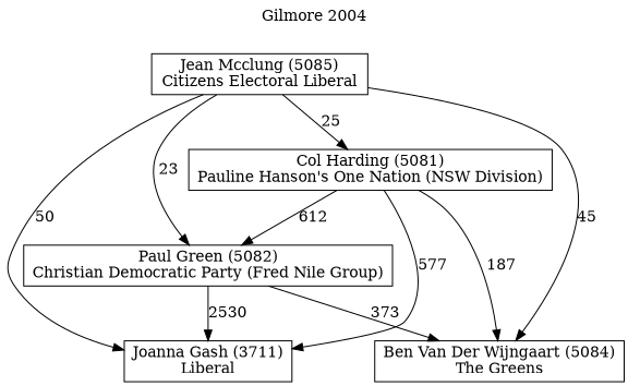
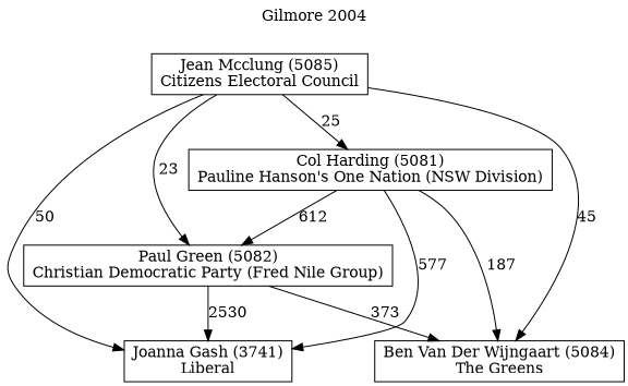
  digraph {
    label="Gilmore 2004"
    labelloc=t
    mclimit=10
    node [shape=box]
-   n1 [label="Joanna Gash (3711)\nLiberal"]
+   n1 [label="Joanna Gash (3741)\nLiberal"]
    n2 [label="Ben Van Der Wijngaart (5084)\nThe Greens"]
    n3 [label="Paul Green (5082)\nChristian Democratic Party (Fred Nile Group)"]
    n4 [label="Col Harding (5081)\nPauline Hanson's One Nation (NSW Division)"]
-   n5 [label="Jean Mcclung (5085)\nCitizens Electoral Liberal"]
+   n5 [label="Jean Mcclung (5085)\nCitizens Electoral Council"]
    n3 -> n1 [label=2530]
    n3 -> n2 [label=373]
    n4 -> n1 [label=577]
    n4 -> n2 [label=187]
    n4 -> n3 [label=612]
    n5 -> n1 [label=50]
    n5 -> n2 [label=45]
    n5 -> n3 [label=23]
    n5 -> n4 [label=25]
  }
